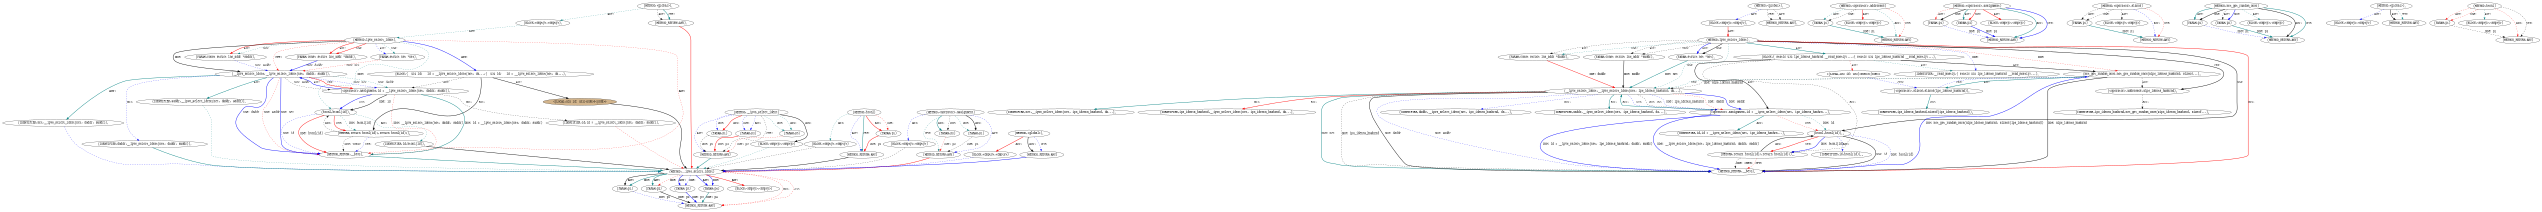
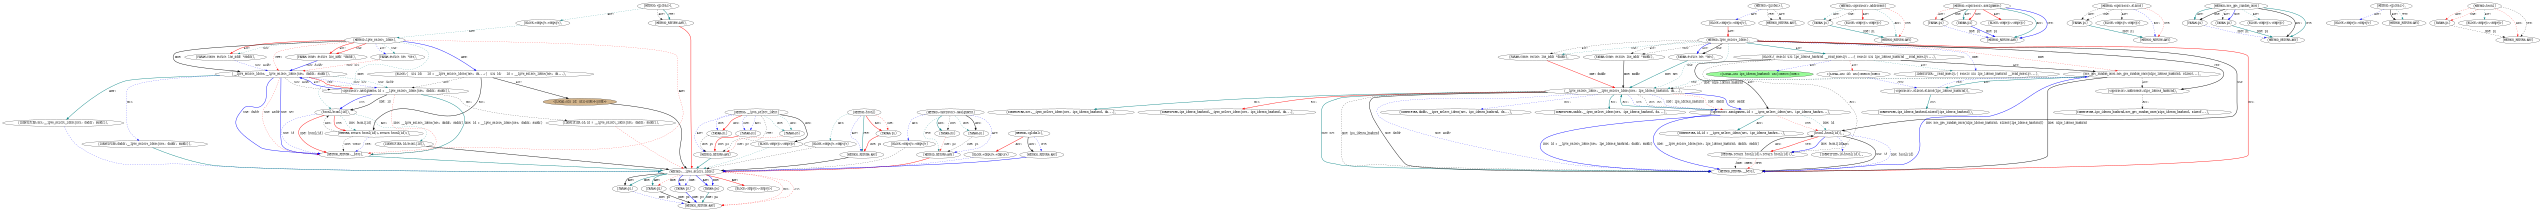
  digraph {
    fontname="Courier Prime"
    node [fontname="Courier Prime"]
    edge [color=black fontname="Courier Prime" style=dashed]
    n1 [label=<(METHOD,__ipv6_select_ident)>]
    n2 [label=<(PARAM,p1)>]
    n3 [label=<(PARAM,p2)>]
    n4 [label=<(PARAM,p3)>]
    n5 [label=<(PARAM,p4)>]
    n6 [label=<(BLOCK,&lt;empty&gt;,&lt;empty&gt;)>]
    n7 [label=<(METHOD_RETURN,ANY)>]
    n8 [label=<(METHOD,&lt;global&gt;)<SUB>1</SUB>>]
    n9 [label=<(BLOCK,&lt;empty&gt;,&lt;empty&gt;)<SUB>1</SUB>>]
    n10 [label=<(METHOD_RETURN,ANY)<SUB>1</SUB>>]
    n11 [label=<(METHOD,ipv6_select_ident)<SUB>1</SUB>>]
    n12 [label=<(PARAM,struct net *net)<SUB>1</SUB>>]
    n13 [label=<(PARAM,const struct in6_addr *daddr)<SUB>2</SUB>>]
    n14 [label=<(PARAM,const struct in6_addr *saddr)<SUB>3</SUB>>]
    n15 [label=<(BLOCK,{ 	static u32 ip6_idents_hashrnd __read_mostly;...,{ 	static u32 ip6_idents_hashrnd __read_mostly;...)<SUB>4</SUB>>]
    n16 [label=<(IDENTIFIER,__read_mostly,{ 	static u32 ip6_idents_hashrnd __read_mostly;...)<SUB>5</SUB>>]
    n17 [label=<(net_get_random_once,net_get_random_once(&amp;ip6_idents_hashrnd, sizeof...)<SUB>8</SUB>>]
    n18 [label=<(&lt;operator&gt;.addressOf,&amp;ip6_idents_hashrnd)<SUB>8</SUB>>]
    n19 [label=<(__ipv6_select_ident,__ipv6_select_ident(net, ip6_idents_hashrnd, da...)<SUB>9</SUB>>]
    n20 [label=<(htonl,htonl(id))<SUB>10</SUB>>]
    n21 [label=<(METHOD_RETURN,__be32)<SUB>1</SUB>>]
+   n22 [fillcolor=palegreen label="<(LOCAL,u32 ip6_idents_hashrnd: u32)<SUB>5</SUB>>" style=filled]
    n23 [fillcolor=white label="<(LOCAL,u32 id: u32)<SUB>6</SUB>>" style=filled]
    n24 [label=<(&lt;operator&gt;.assignment,id = __ipv6_select_ident(net, ip6_idents_hashrn...)<SUB>9</SUB>>]
    n25 [label=<(RETURN,return htonl(id);,return htonl(id);)<SUB>10</SUB>>]
    n26 [label=<(&lt;operator&gt;.sizeOf,sizeof(ip6_idents_hashrnd))<SUB>8</SUB>>]
    n27 [label=<(IDENTIFIER,ip6_idents_hashrnd,net_get_random_once(&amp;ip6_idents_hashrnd, sizeof...)<SUB>8</SUB>>]
    n28 [label=<(IDENTIFIER,net,__ipv6_select_ident(net, ip6_idents_hashrnd, da...)<SUB>9</SUB>>]
    n29 [label=<(IDENTIFIER,ip6_idents_hashrnd,__ipv6_select_ident(net, ip6_idents_hashrnd, da...)<SUB>9</SUB>>]
    n30 [label=<(IDENTIFIER,daddr,__ipv6_select_ident(net, ip6_idents_hashrnd, da...)<SUB>9</SUB>>]
    n31 [label=<(IDENTIFIER,saddr,__ipv6_select_ident(net, ip6_idents_hashrnd, da...)<SUB>9</SUB>>]
    n32 [label=<(IDENTIFIER,id,htonl(id))<SUB>10</SUB>>]
    n33 [label=<(IDENTIFIER,id,id = __ipv6_select_ident(net, ip6_idents_hashrn...)<SUB>9</SUB>>]
    n34 [label=<(IDENTIFIER,ip6_idents_hashrnd,sizeof(ip6_idents_hashrnd))<SUB>8</SUB>>]
    n35 [label=<(METHOD,&lt;operator&gt;.addressOf)>]
    n36 [label=<(PARAM,p1)>]
    n37 [label=<(BLOCK,&lt;empty&gt;,&lt;empty&gt;)>]
    n38 [label=<(METHOD_RETURN,ANY)>]
    n39 [label=<(METHOD,&lt;operator&gt;.assignment)>]
    n40 [label=<(PARAM,p1)>]
    n41 [label=<(PARAM,p2)>]
    n42 [label=<(BLOCK,&lt;empty&gt;,&lt;empty&gt;)>]
    n43 [label=<(METHOD_RETURN,ANY)>]
    n44 [label=<(METHOD,&lt;operator&gt;.sizeOf)>]
    n45 [label=<(PARAM,p1)>]
    n46 [label=<(BLOCK,&lt;empty&gt;,&lt;empty&gt;)>]
    n47 [label=<(METHOD_RETURN,ANY)>]
    n48 [label=<(METHOD,net_get_random_once)>]
    n49 [label=<(PARAM,p1)>]
    n50 [label=<(PARAM,p2)>]
    n51 [label=<(BLOCK,&lt;empty&gt;,&lt;empty&gt;)>]
    n52 [label=<(METHOD_RETURN,ANY)>]
    n53 [label=<(METHOD,&lt;global&gt;)<SUB>1</SUB>>]
    n54 [label=<(BLOCK,&lt;empty&gt;,&lt;empty&gt;)>]
    n55 [label=<(METHOD_RETURN,ANY)>]
    n56 [label=<(METHOD,htonl)>]
    n57 [label=<(PARAM,p1)>]
    n58 [label=<(BLOCK,&lt;empty&gt;,&lt;empty&gt;)>]
    n59 [label=<(METHOD_RETURN,ANY)>]
    n60 [label=<(METHOD,&lt;global&gt;)<SUB>1</SUB>>]
    n61 [label=<(BLOCK,&lt;empty&gt;,&lt;empty&gt;)<SUB>1</SUB>>]
    n62 [label=<(METHOD_RETURN,ANY)<SUB>1</SUB>>]
    n63 [label=<(METHOD,ipv6_select_ident)<SUB>1</SUB>>]
    n64 [label=<(PARAM,struct net *net)<SUB>1</SUB>>]
    n65 [label=<(PARAM,const struct in6_addr *daddr)<SUB>2</SUB>>]
    n66 [label=<(PARAM,const struct in6_addr *saddr)<SUB>3</SUB>>]
    n67 [label=<(BLOCK,{  	u32 id;   	id = __ipv6_select_ident(net, da...,{  	u32 id;   	id = __ipv6_select_ident(net, da...)<SUB>4</SUB>>]
    n68 [label=<(__ipv6_select_ident,__ipv6_select_ident(net, daddr, saddr))<SUB>7</SUB>>]
    n69 [label=<(htonl,htonl(id))<SUB>8</SUB>>]
    n70 [label=<(METHOD_RETURN,__be32)<SUB>1</SUB>>]
    n71 [fillcolor=tan label="<(LOCAL,u32 id: u32)<SUB>5</SUB>>" style=filled]
    n72 [label=<(&lt;operator&gt;.assignment,id = __ipv6_select_ident(net, daddr, saddr))<SUB>7</SUB>>]
    n73 [label=<(RETURN,return htonl(id);,return htonl(id);)<SUB>8</SUB>>]
    n74 [label=<(IDENTIFIER,net,__ipv6_select_ident(net, daddr, saddr))<SUB>7</SUB>>]
    n75 [label=<(IDENTIFIER,daddr,__ipv6_select_ident(net, daddr, saddr))<SUB>7</SUB>>]
-   n76 [label=<(IDENTIFIER,saddr,__ipv6_select_ident(net, daddr, saddr))<SUB>7</SUB>>]
    n77 [label=<(IDENTIFIER,id,htonl(id))<SUB>8</SUB>>]
    n78 [label=<(IDENTIFIER,id,id = __ipv6_select_ident(net, daddr, saddr))<SUB>7</SUB>>]
    n79 [label=<(METHOD,__ipv6_select_ident)>]
    n80 [label=<(PARAM,p1)>]
    n81 [label=<(PARAM,p2)>]
    n82 [label=<(PARAM,p3)>]
    n83 [label=<(BLOCK,&lt;empty&gt;,&lt;empty&gt;)>]
    n84 [label=<(METHOD_RETURN,ANY)>]
    n85 [label=<(METHOD,htonl)>]
    n86 [label=<(PARAM,p1)>]
    n87 [label=<(BLOCK,&lt;empty&gt;,&lt;empty&gt;)>]
    n88 [label=<(METHOD_RETURN,ANY)>]
    n89 [label=<(METHOD,&lt;operator&gt;.assignment)>]
    n90 [label=<(PARAM,p1)>]
    n91 [label=<(PARAM,p2)>]
    n92 [label=<(BLOCK,&lt;empty&gt;,&lt;empty&gt;)>]
    n93 [label=<(METHOD_RETURN,ANY)>]
    n94 [label=<(METHOD,&lt;global&gt;)<SUB>1</SUB>>]
    n95 [label=<(BLOCK,&lt;empty&gt;,&lt;empty&gt;)>]
    n96 [label=<(METHOD_RETURN,ANY)>]
    n1 -> n2 [label="AST: " style=bold]
    n1 -> n2 [color=teal label="DDG: " style=bold]
    n1 -> n3 [color=teal label="AST: " style=bold]
    n1 -> n3 [color=red label="DDG: "]
    n1 -> n4 [color=blue label="AST: " style=bold]
    n1 -> n4 [color=blue label="DDG: "]
    n1 -> n5 [color=blue label="AST: " style=bold]
    n1 -> n5 [color=blue label="DDG: " style=bold]
    n1 -> n6 [color=red label="AST: " style=bold]
    n1 -> n7 [color=red label="AST: "]
    n1 -> n7 [color=red label="CFG: "]
    n2 -> n7 [color=blue label="DDG: p1"]
    n3 -> n7 [label="DDG: p2" style=bold]
    n4 -> n7 [color=blue label="DDG: p3" style=bold]
    n5 -> n7 [color=teal label="DDG: p4" style=bold]
    n8 -> n9 [color=blue label="AST: "]
    n8 -> n10 [label="AST: "]
    n8 -> n10 [label="CFG: "]
    n9 -> n11 [color=red label="AST: " style=bold]
    n11 -> n12 [color=blue label="AST: " style=bold]
    n11 -> n12 [label="DDG: " style=bold]
    n11 -> n13 [label="AST: "]
    n11 -> n13 [color=teal label="DDG: "]
    n11 -> n14 [label="AST: "]
    n11 -> n14 [label="DDG: "]
    n11 -> n15 [color=teal label="AST: " style=bold]
    n11 -> n16 [color=blue label="DDG: "]
    n11 -> n17 [color=red label="DDG: "]
    n11 -> n18 [label="CFG: " style=bold]
    n11 -> n19 [color=teal label="DDG: "]
    n11 -> n20 [label="DDG: " style=bold]
    n11 -> n21 [color=red label="AST: " style=bold]
    n12 -> n19 [color=teal label="DDG: net" style=bold]
    n13 -> n19 [color=red label="DDG: daddr" style=bold]
    n14 -> n19 [label="DDG: saddr" style=bold]
    n15 -> n16 [color=teal label="AST: "]
    n15 -> n17 [label="AST: " style=bold]
+   n15 -> n22 [color=blue label="AST: "]
    n15 -> n23 [color=red label="AST: "]
    n15 -> n24 [label="AST: " style=bold]
    n15 -> n25 [label="AST: "]
    n17 -> n18 [label="AST: "]
    n17 -> n19 [color=teal label="CFG: "]
    n17 -> n19 [label="DDG: &amp;ip6_idents_hashrnd"]
    n17 -> n21 [label="DDG: &amp;ip6_idents_hashrnd" style=bold]
    n17 -> n21 [color=blue label="DDG: net_get_random_once(&amp;ip6_idents_hashrnd, sizeof(ip6_idents_hashrnd))" style=bold]
    n17 -> n26 [color=teal label="AST: " style=bold]
    n18 -> n27 [label="AST: "]
    n19 -> n21 [color=teal label="DDG: net" style=bold]
    n19 -> n21 [label="DDG: ip6_idents_hashrnd"]
    n19 -> n21 [label="DDG: daddr" style=bold]
    n19 -> n21 [color=blue label="DDG: saddr"]
    n19 -> n24 [color=blue label="CFG: "]
    n19 -> n24 [label="DDG: net"]
    n19 -> n24 [color=blue label="DDG: ip6_idents_hashrnd"]
    n19 -> n24 [color=red label="DDG: daddr"]
    n19 -> n24 [color=blue label="DDG: saddr" style=bold]
    n19 -> n28 [color=teal label="AST: " style=bold]
    n19 -> n29 [color=red label="AST: " style=bold]
    n19 -> n30 [color=blue label="AST: "]
    n19 -> n31 [color=teal label="AST: " style=bold]
    n20 -> n21 [label="DDG: id" style=bold]
    n20 -> n21 [color=blue label="DDG: htonl(id)"]
    n20 -> n25 [color=red label="CFG: " style=bold]
    n20 -> n25 [color=blue label="DDG: htonl(id)" style=bold]
    n20 -> n32 [color=blue label="AST: "]
    n23 -> n26 [color=blue label="CFG: "]
    n24 -> n19 [color=teal label="AST: " style=bold]
    n24 -> n20 [color=red label="CFG: "]
    n24 -> n20 [color=teal label="DDG: id"]
    n24 -> n21 [color=blue label="DDG: __ipv6_select_ident(net, ip6_idents_hashrnd, daddr, saddr)" style=bold]
    n24 -> n21 [color=blue label="DDG: id = __ipv6_select_ident(net, ip6_idents_hashrnd, daddr, saddr)" style=bold]
    n24 -> n33 [color=teal label="AST: " style=bold]
    n25 -> n20 [label="AST: " style=bold]
    n25 -> n21 [color=red label="CFG: "]
    n25 -> n21 [label="DDG: &lt;RET&gt;"]
    n26 -> n17 [color=blue label="CFG: "]
    n26 -> n34 [color=teal label="DDG: " style=bold]
    n35 -> n36 [color=teal label="AST: "]
    n35 -> n36 [label="DDG: "]
    n35 -> n37 [color=red label="AST: " style=bold]
    n35 -> n38 [color=teal label="AST: "]
    n35 -> n38 [color=red label="CFG: "]
    n36 -> n38 [color=teal label="DDG: p1" style=bold]
    n39 -> n40 [color=red label="AST: "]
    n39 -> n40 [label="DDG: " style=bold]
    n39 -> n41 [color=teal label="AST: " style=bold]
    n39 -> n41 [color=red label="DDG: " style=bold]
    n39 -> n42 [color=red label="AST: " style=bold]
    n39 -> n43 [color=teal label="AST: " style=bold]
    n39 -> n43 [color=blue label="CFG: " style=bold]
    n40 -> n43 [color=blue label="DDG: p1"]
    n41 -> n43 [color=blue label="DDG: p2" style=bold]
    n44 -> n45 [label="AST: "]
    n44 -> n45 [label="DDG: "]
    n44 -> n46 [label="AST: "]
    n44 -> n47 [color=blue label="AST: "]
    n44 -> n47 [color=red label="CFG: "]
    n45 -> n47 [color=teal label="DDG: p1" style=bold]
    n48 -> n49 [color=teal label="AST: " style=bold]
    n48 -> n49 [label="DDG: " style=bold]
    n48 -> n50 [label="AST: "]
    n48 -> n50 [color=blue label="DDG: " style=bold]
    n48 -> n51 [color=teal label="AST: "]
    n48 -> n52 [label="AST: " style=bold]
    n48 -> n52 [color=teal label="CFG: " style=bold]
    n49 -> n52 [color=blue label="DDG: p1"]
    n50 -> n52 [color=teal label="DDG: p2" style=bold]
    n53 -> n54 [color=blue label="AST: "]
    n53 -> n55 [label="AST: " style=bold]
    n53 -> n55 [color=teal label="CFG: "]
    n56 -> n57 [color=red label="AST: "]
    n56 -> n57 [color=red label="DDG: "]
    n56 -> n58 [color=teal label="AST: "]
    n56 -> n59 [color=red label="AST: "]
    n56 -> n59 [label="CFG: "]
    n57 -> n59 [label="DDG: p1"]
    n60 -> n61 [color=teal label="AST: "]
    n60 -> n62 [label="AST: "]
    n60 -> n62 [color=teal label="CFG: " style=bold]
    n61 -> n63 [color=teal label="AST: "]
    n62 -> n1 [color=red style=bold]
    n63 -> n64 [color=blue label="AST: "]
    n63 -> n64 [color=teal label="DDG: "]
    n63 -> n65 [color=red label="AST: " style=bold]
    n63 -> n65 [color=red label="DDG: " style=bold]
    n63 -> n66 [color=red label="AST: " style=bold]
    n63 -> n66 [color=teal label="DDG: "]
    n63 -> n67 [color=blue label="AST: " style=bold]
    n63 -> n68 [color=red label="CFG: "]
    n63 -> n68 [label="DDG: " style=bold]
    n63 -> n69 [color=teal label="DDG: "]
    n63 -> n70 [color=red label="AST: "]
    n64 -> n68 [color=red label="DDG: net"]
    n65 -> n68 [color=blue label="DDG: daddr" style=bold]
    n66 -> n68 [color=blue label="DDG: saddr"]
    n67 -> n71 [label="AST: " style=bold]
    n67 -> n72 [label="AST: "]
    n67 -> n73 [label="AST: " style=bold]
    n68 -> n70 [color=blue label="DDG: net" style=bold]
    n68 -> n70 [color=blue label="DDG: daddr" style=bold]
    n68 -> n70 [color=red label="DDG: saddr"]
    n68 -> n72 [color=red label="CFG: " style=bold]
    n68 -> n72 [color=blue label="DDG: net"]
    n68 -> n72 [color=teal label="DDG: daddr"]
    n68 -> n72 [label="DDG: saddr"]
    n68 -> n74 [color=teal label="AST: " style=bold]
    n68 -> n75 [color=blue label="AST: "]
-   n68 -> n76 [color=teal label="AST: " style=bold]
    n69 -> n70 [color=blue label="DDG: id"]
    n69 -> n70 [color=red label="DDG: htonl(id)" style=bold]
    n69 -> n73 [color=red label="CFG: " style=bold]
    n69 -> n73 [color=teal label="DDG: htonl(id)"]
    n69 -> n77 [color=teal label="AST: "]
    n70 -> n1 [color=teal style=bold]
    n71 -> n1 [style=bold]
    n72 -> n68 [color=blue label="AST: " style=bold]
    n72 -> n69 [color=blue label="CFG: " style=bold]
    n72 -> n69 [label="DDG: id" style=bold]
    n72 -> n70 [color=red label="DDG: __ipv6_select_ident(net, daddr, saddr)"]
    n72 -> n70 [color=teal label="DDG: id = __ipv6_select_ident(net, daddr, saddr)" style=bold]
    n72 -> n78 [label="AST: "]
    n73 -> n69 [label="AST: "]
    n73 -> n70 [color=blue label="CFG: "]
    n73 -> n70 [label="DDG: &lt;RET&gt;"]
    n74 -> n1 [color=blue]
    n75 -> n1 [color=teal style=bold]
-   n76 -> n1 [color=teal]
    n77 -> n1 [style=bold]
    n78 -> n1 [color=red]
    n79 -> n80 [color=red label="AST: " style=bold]
    n79 -> n80 [color=blue label="DDG: "]
    n79 -> n81 [color=blue label="AST: "]
    n79 -> n81 [color=blue label="DDG: "]
    n79 -> n82 [color=teal label="AST: "]
    n79 -> n82 [color=teal label="DDG: "]
    n79 -> n83 [label="AST: " style=bold]
    n79 -> n84 [color=blue label="AST: "]
    n79 -> n84 [label="CFG: "]
    n80 -> n84 [label="DDG: p1"]
    n81 -> n84 [color=red label="DDG: p2" style=bold]
    n82 -> n84 [color=red label="DDG: p3"]
    n83 -> n1 [color=teal]
    n84 -> n1 [color=teal style=bold]
    n85 -> n86 [color=red label="AST: " style=bold]
    n85 -> n86 [color=red label="DDG: "]
    n85 -> n87 [color=teal label="AST: "]
    n85 -> n88 [color=blue label="AST: "]
    n85 -> n88 [color=teal label="CFG: " style=bold]
    n86 -> n88 [color=red label="DDG: p1" style=bold]
    n87 -> n1
    n88 -> n1 [style=bold]
    n89 -> n90 [label="AST: " style=bold]
    n89 -> n90 [color=teal label="DDG: "]
    n89 -> n91 [color=teal label="AST: " style=bold]
    n89 -> n91 [label="DDG: "]
    n89 -> n92 [color=blue label="AST: "]
    n89 -> n93 [color=blue label="AST: "]
    n89 -> n93 [color=teal label="CFG: "]
    n90 -> n93 [label="DDG: p1"]
    n91 -> n93 [color=red label="DDG: p2"]
    n92 -> n1
    n93 -> n1 [color=red style=bold]
    n94 -> n95 [color=red label="AST: " style=bold]
    n94 -> n96 [label="AST: " style=bold]
    n94 -> n96 [color=blue label="CFG: "]
    n95 -> n1 [color=blue]
    n96 -> n1 [color=blue style=bold]
  }
